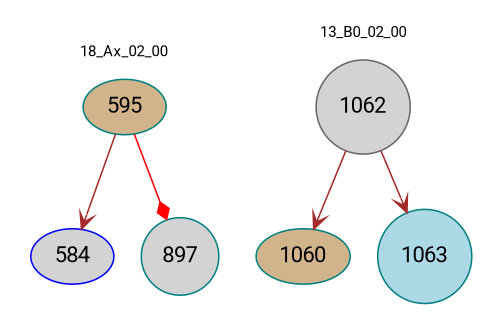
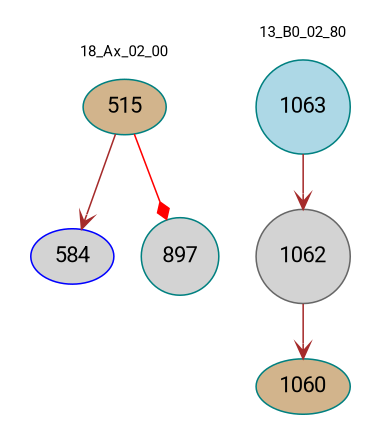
  digraph {
    fontname=Roboto
    node [color=teal fillcolor=lightgrey fontname=Roboto shape=ellipse style=filled]
    edge [arrowhead=vee color=brown fontname=Roboto]
-   n1 [fillcolor=tan label=595]
+   n1 [fillcolor=tan label=515]
    n2 [color=blue label=584]
    n3 [label=897 shape=circle]
    n4 [color=gray40 label=1062 shape=circle]
    n5 [fillcolor=tan label=1060]
    n6 [fillcolor=lightblue label=1063 shape=circle]
    subgraph cluster_1 {
      color=white
      fontsize=10
      label="18_Ax_02_00"
      n1
      n2
      n3
    }
    subgraph cluster_2 {
      color=white
      fontsize=10
-     label="13_B0_02_00"
+     label="13_B0_02_80"
      n4
      n5
      n6
    }
    n1 -> n2
    n1 -> n3 [arrowhead=diamond color=red]
    n4 -> n5
-   n4 -> n6
+   n6 -> n4
  }
